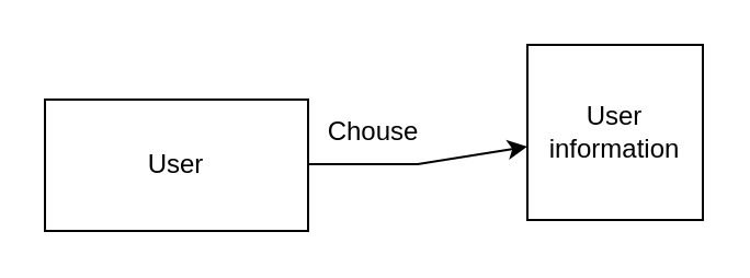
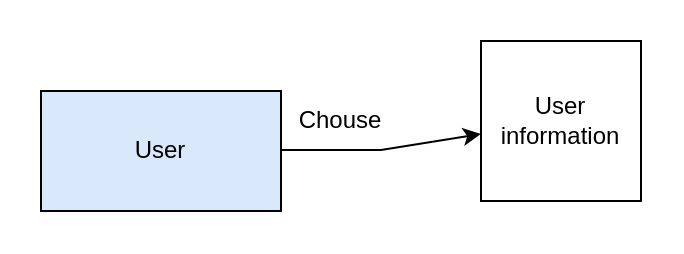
  <mxCell id="0" />
  <mxCell id="1" parent="0" />
- <mxCell id="2" value="User" style="rounded=0;whiteSpace=wrap;html=1;" vertex="1" parent="1"><mxGeometry x="20" y="45" width="120" height="60" as="geometry" /></mxCell>
+ <mxCell id="2" value="User" style="rounded=0;whiteSpace=wrap;html=1;fillColor=#dae8fc;" vertex="1" parent="1"><mxGeometry x="20" y="45" width="120" height="60" as="geometry" /></mxCell>
  <mxCell id="3" value="" style="endArrow=classic;html=1;rounded=0;" edge="1" parent="1" target="4"><mxGeometry relative="1" as="geometry"><mxPoint x="140" y="74.5" as="sourcePoint" /><mxPoint x="240" y="74.5" as="targetPoint" /><Array as="points"><mxPoint x="190" y="74.5" /></Array></mxGeometry></mxCell>
  <mxCell id="4" value="User information" style="whiteSpace=wrap;html=1;aspect=fixed;" vertex="1" parent="1"><mxGeometry x="240" y="20" width="80" height="80" as="geometry" /></mxCell>
  <mxCell id="5" value="Chouse" style="text;html=1;strokeColor=none;fillColor=none;align=center;verticalAlign=middle;whiteSpace=wrap;rounded=0;" vertex="1" parent="1"><mxGeometry x="140" y="45" width="60" height="30" as="geometry" /></mxCell>
